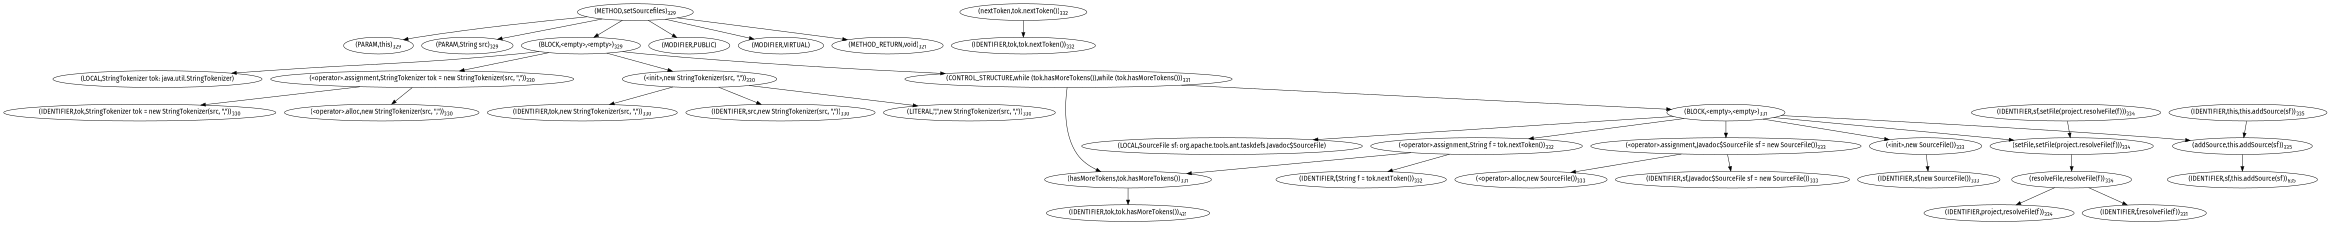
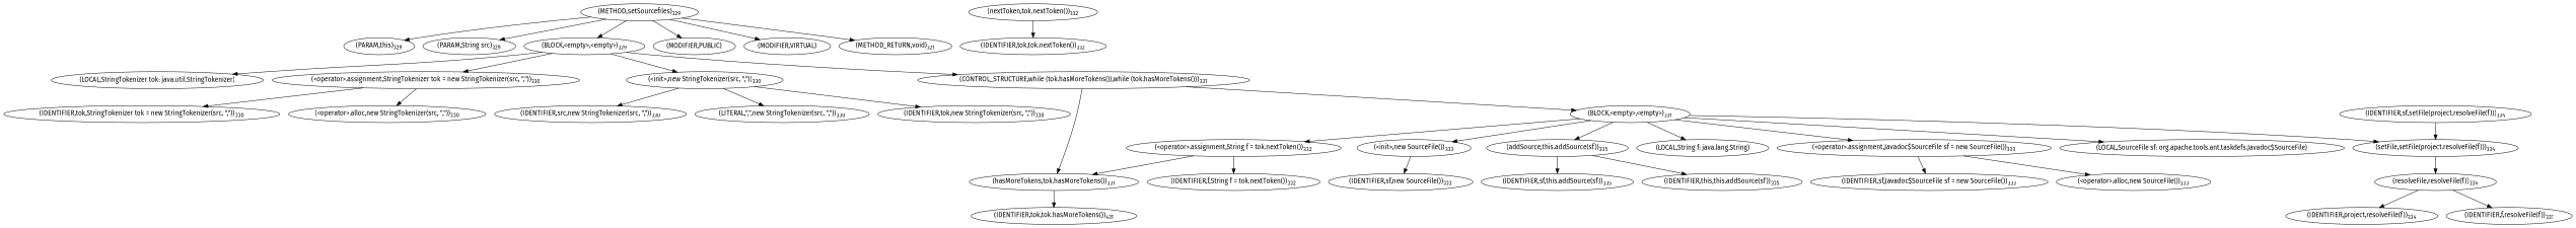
  digraph {
    fontname="Fira Sans"
    node [fontname="Fira Sans"]
    edge [fontname="Fira Sans"]
    n1 [label=<(METHOD,setSourcefiles)<SUB>329</SUB>>]
    n2 [label=<(PARAM,this)<SUB>329</SUB>>]
    n3 [label=<(PARAM,String src)<SUB>329</SUB>>]
    n4 [label=<(BLOCK,&lt;empty&gt;,&lt;empty&gt;)<SUB>329</SUB>>]
    n5 [label=<(MODIFIER,PUBLIC)>]
    n6 [label=<(MODIFIER,VIRTUAL)>]
    n7 [label=<(METHOD_RETURN,void)<SUB>321</SUB>>]
    n8 [label=<(LOCAL,StringTokenizer tok: java.util.StringTokenizer)>]
    n9 [label=<(&lt;operator&gt;.assignment,StringTokenizer tok = new StringTokenizer(src, &quot;,&quot;))<SUB>330</SUB>>]
    n10 [label=<(&lt;init&gt;,new StringTokenizer(src, &quot;,&quot;))<SUB>330</SUB>>]
    n11 [label=<(CONTROL_STRUCTURE,while (tok.hasMoreTokens()),while (tok.hasMoreTokens()))<SUB>331</SUB>>]
    n12 [label=<(IDENTIFIER,tok,StringTokenizer tok = new StringTokenizer(src, &quot;,&quot;))<SUB>330</SUB>>]
    n13 [label=<(&lt;operator&gt;.alloc,new StringTokenizer(src, &quot;,&quot;))<SUB>330</SUB>>]
    n14 [label=<(IDENTIFIER,tok,new StringTokenizer(src, &quot;,&quot;))<SUB>330</SUB>>]
    n15 [label=<(IDENTIFIER,src,new StringTokenizer(src, &quot;,&quot;))<SUB>330</SUB>>]
    n16 [label=<(LITERAL,&quot;,&quot;,new StringTokenizer(src, &quot;,&quot;))<SUB>330</SUB>>]
    n17 [label=<(hasMoreTokens,tok.hasMoreTokens())<SUB>331</SUB>>]
    n18 [label=<(BLOCK,&lt;empty&gt;,&lt;empty&gt;)<SUB>331</SUB>>]
    n19 [label=<(IDENTIFIER,tok,tok.hasMoreTokens())<SUB>431</SUB>>]
+   n20 [label=<(LOCAL,String f: java.lang.String)>]
    n21 [label=<(&lt;operator&gt;.assignment,String f = tok.nextToken())<SUB>332</SUB>>]
    n22 [label=<(LOCAL,SourceFile sf: org.apache.tools.ant.taskdefs.Javadoc$SourceFile)>]
    n23 [label=<(&lt;operator&gt;.assignment,Javadoc$SourceFile sf = new SourceFile())<SUB>333</SUB>>]
    n24 [label=<(&lt;init&gt;,new SourceFile())<SUB>333</SUB>>]
    n25 [label=<(setFile,setFile(project.resolveFile(f)))<SUB>334</SUB>>]
    n26 [label=<(addSource,this.addSource(sf))<SUB>335</SUB>>]
    n27 [label=<(IDENTIFIER,f,String f = tok.nextToken())<SUB>332</SUB>>]
    n28 [label=<(IDENTIFIER,sf,Javadoc$SourceFile sf = new SourceFile())<SUB>333</SUB>>]
    n29 [label=<(&lt;operator&gt;.alloc,new SourceFile())<SUB>333</SUB>>]
    n30 [label=<(IDENTIFIER,sf,new SourceFile())<SUB>333</SUB>>]
    n31 [label=<(resolveFile,resolveFile(f))<SUB>334</SUB>>]
    n32 [label=<(IDENTIFIER,this,this.addSource(sf))<SUB>335</SUB>>]
-   n33 [label=<(IDENTIFIER,sf,this.addSource(sf))<SUB>635</SUB>>]
+   n33 [label=<(IDENTIFIER,sf,this.addSource(sf))<SUB>335</SUB>>]
    n34 [label=<(nextToken,tok.nextToken())<SUB>332</SUB>>]
    n35 [label=<(IDENTIFIER,tok,tok.nextToken())<SUB>332</SUB>>]
    n36 [label=<(IDENTIFIER,sf,setFile(project.resolveFile(f)))<SUB>334</SUB>>]
    n37 [label=<(IDENTIFIER,project,resolveFile(f))<SUB>334</SUB>>]
    n38 [label=<(IDENTIFIER,f,resolveFile(f))<SUB>331</SUB>>]
    n1 -> n2
    n1 -> n3
    n1 -> n4
    n1 -> n5
    n1 -> n6
    n1 -> n7
    n4 -> n8
    n4 -> n9
    n4 -> n10
    n4 -> n11
    n9 -> n12
    n9 -> n13
    n10 -> n14
    n10 -> n15
    n10 -> n16
    n11 -> n17
    n11 -> n18
    n17 -> n19
+   n18 -> n20
    n18 -> n21
    n18 -> n22
    n18 -> n23
    n18 -> n24
    n18 -> n25
    n18 -> n26
    n21 -> n17
    n21 -> n27
    n23 -> n28
    n23 -> n29
    n24 -> n30
    n25 -> n31
-   n32 -> n26
+   n26 -> n32
    n26 -> n33
    n31 -> n37
    n31 -> n38
    n34 -> n35
    n36 -> n25
  }
